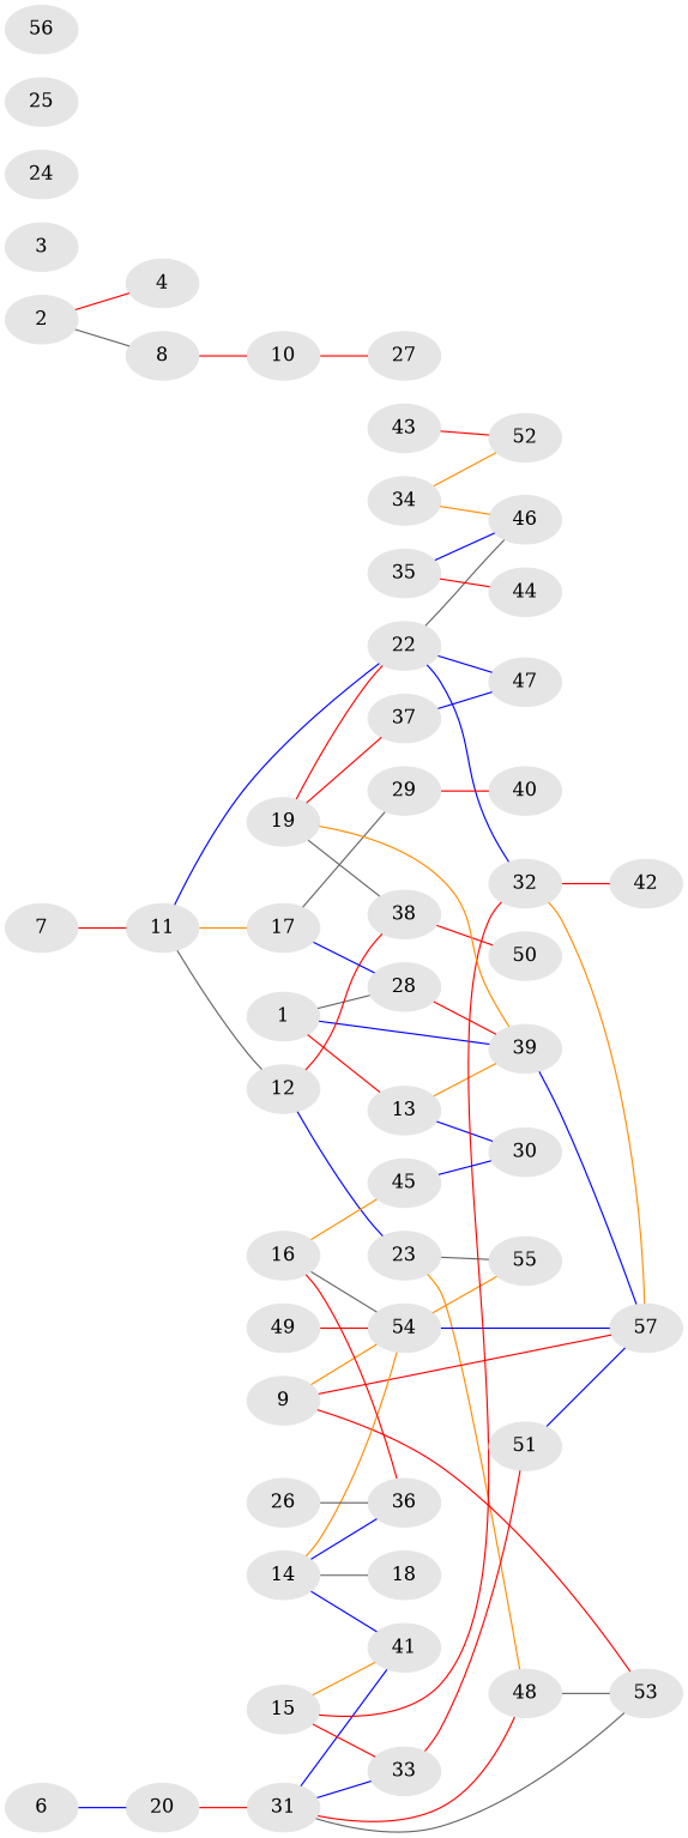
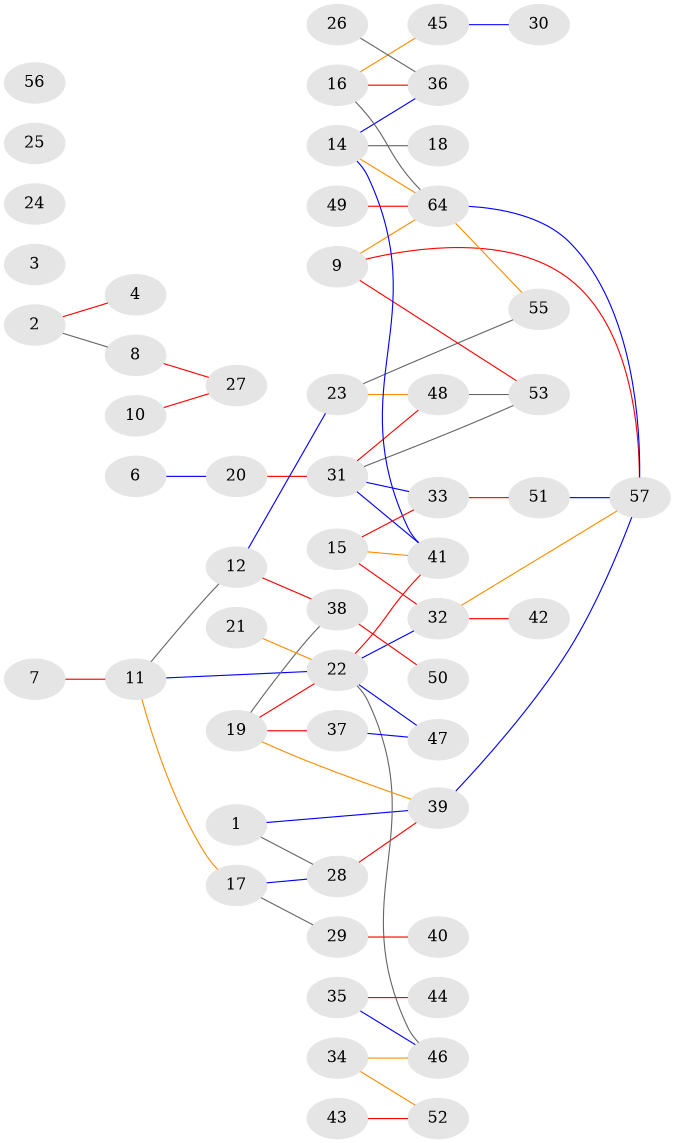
  graph {
    rankdir=LR
    node [color=gray90 style=filled]
    edge [color=red]
    1
-   13
    28
    39
    30
    57
    2
    4
    8
    27
    3
    23
    48
    55
    6
    20
    31
    7
    11
    12
    17
    22
    38
    50
    9
    53
-   54
+   54 [label=64]
    10
    29
    41
    32
    46
    47
    14
    18
    36
    15
    33
    42
    51
    16
    45
    40
    19
    37
+   21
    24
    25
    26
    34
    52
    35
    44
    43
    49
    56
-   1 -- 13
    1 -- 28 [color=gray40]
    1 -- 39 [color=blue]
-   13 -- 39 [color=darkorange]
-   13 -- 30 [color=blue]
    28 -- 39
    39 -- 57 [color=blue]
    2 -- 4
    2 -- 8 [color=gray40]
-   8 -- 10
+   8 -- 27
    23 -- 48 [color=darkorange]
    23 -- 55 [color=gray40]
    48 -- 53 [color=gray40]
    6 -- 20 [color=blue]
    20 -- 31
    31 -- 48
    31 -- 53 [color=gray40]
    31 -- 41 [color=blue]
    31 -- 33 [color=blue]
    7 -- 11
    11 -- 12 [color=gray40]
    11 -- 17 [color=darkorange]
    11 -- 22 [color=blue]
    12 -- 23 [color=blue]
    12 -- 38
    17 -- 28 [color=blue]
    17 -- 29 [color=gray40]
+   22 -- 41
    22 -- 32 [color=blue]
    22 -- 46 [color=gray40]
    22 -- 47 [color=blue]
    38 -- 50
    9 -- 57
    9 -- 53
    9 -- 54 [color=darkorange]
    54 -- 57 [color=blue]
    54 -- 55 [color=darkorange]
    10 -- 27
    29 -- 40
    32 -- 57 [color=darkorange]
    32 -- 42
    14 -- 54 [color=darkorange]
    14 -- 41 [color=blue]
    14 -- 18 [color=gray40]
    14 -- 36 [color=blue]
    15 -- 41 [color=darkorange]
    15 -- 32
    15 -- 33
    33 -- 51
    51 -- 57 [color=blue]
    16 -- 54 [color=gray40]
    16 -- 36
    16 -- 45 [color=darkorange]
    45 -- 30 [color=blue]
    19 -- 39 [color=darkorange]
    19 -- 22
    19 -- 38 [color=gray40]
    19 -- 37
    37 -- 47 [color=blue]
+   21 -- 22 [color=darkorange]
    26 -- 36 [color=gray40]
    34 -- 46 [color=darkorange]
    34 -- 52 [color=darkorange]
    35 -- 46 [color=blue]
    35 -- 44
    43 -- 52
    49 -- 54
  }
